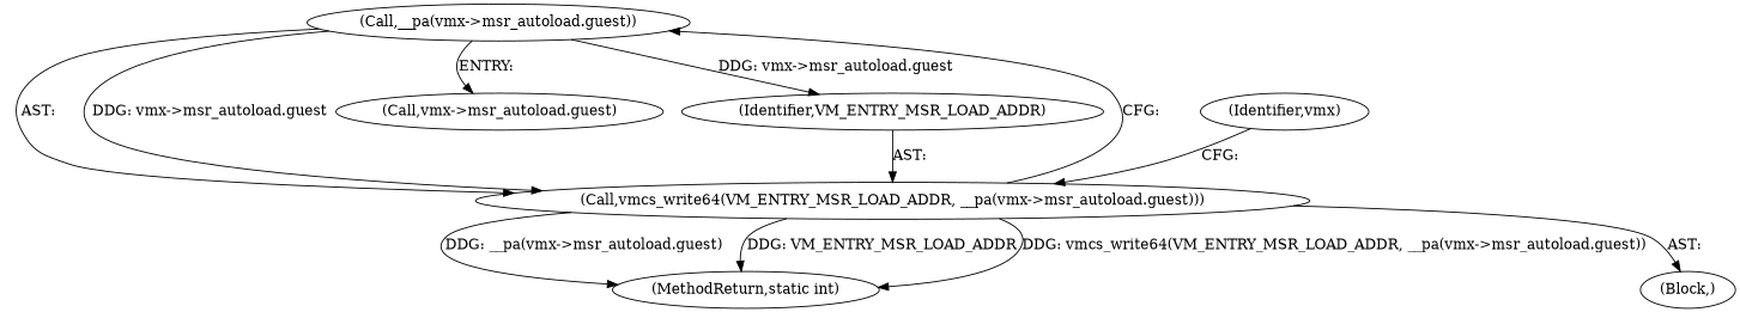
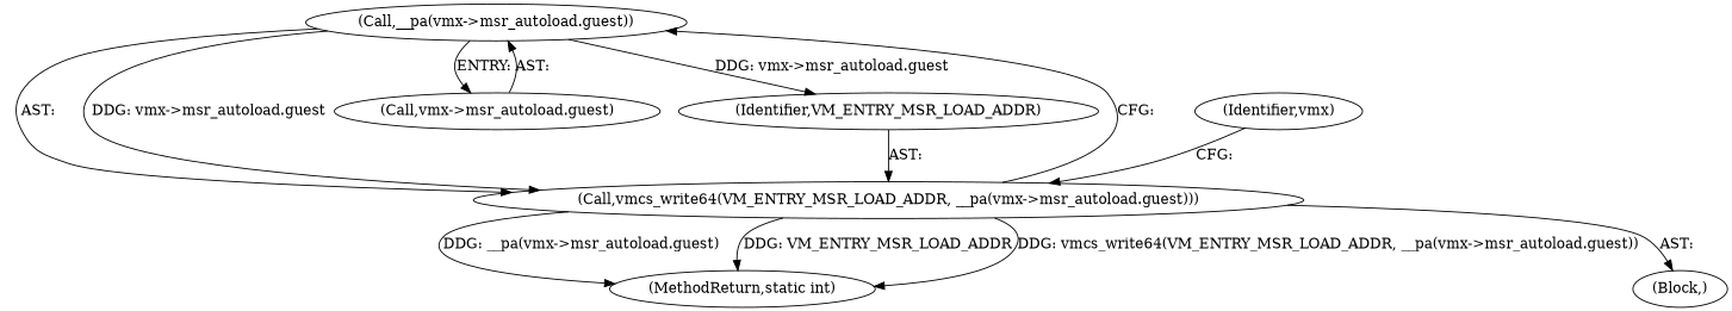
  digraph {
    n1 [label="(Call,__pa(vmx->msr_autoload.guest))"]
    n2 [label="(Call,vmcs_write64(VM_ENTRY_MSR_LOAD_ADDR, __pa(vmx->msr_autoload.guest)))"]
    n3 [label="(Call,vmx->msr_autoload.guest)"]
    n4 [label="(Identifier,VM_ENTRY_MSR_LOAD_ADDR)"]
    n5 [label="(MethodReturn,static int)"]
    n6 [label="(Block,)"]
    n7 [label="(Identifier,vmx)"]
    n1 -> n2 [label="AST: "]
    n1 -> n2 [label="DDG: vmx->msr_autoload.guest"]
    n1 -> n3 [label="ENTRY: "]
    n1 -> n4 [label="DDG: vmx->msr_autoload.guest"]
    n2 -> n1 [label="CFG: "]
    n2 -> n5 [label="DDG: __pa(vmx->msr_autoload.guest)"]
    n2 -> n5 [label="DDG: VM_ENTRY_MSR_LOAD_ADDR"]
    n2 -> n5 [label="DDG: vmcs_write64(VM_ENTRY_MSR_LOAD_ADDR, __pa(vmx->msr_autoload.guest))"]
    n2 -> n6 [label="AST: "]
+   n3 -> n1 [label="AST: "]
    n4 -> n2 [label="AST: "]
    n7 -> n2 [label="CFG: "]
  }
